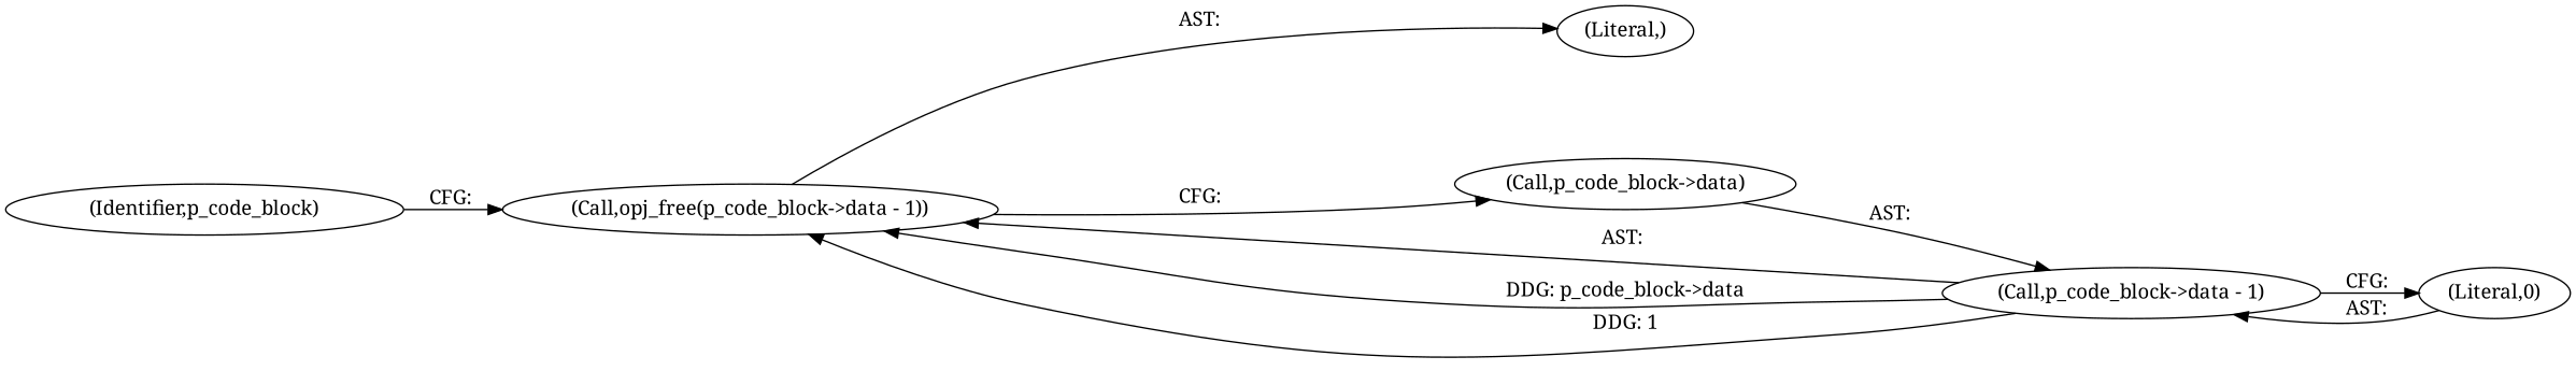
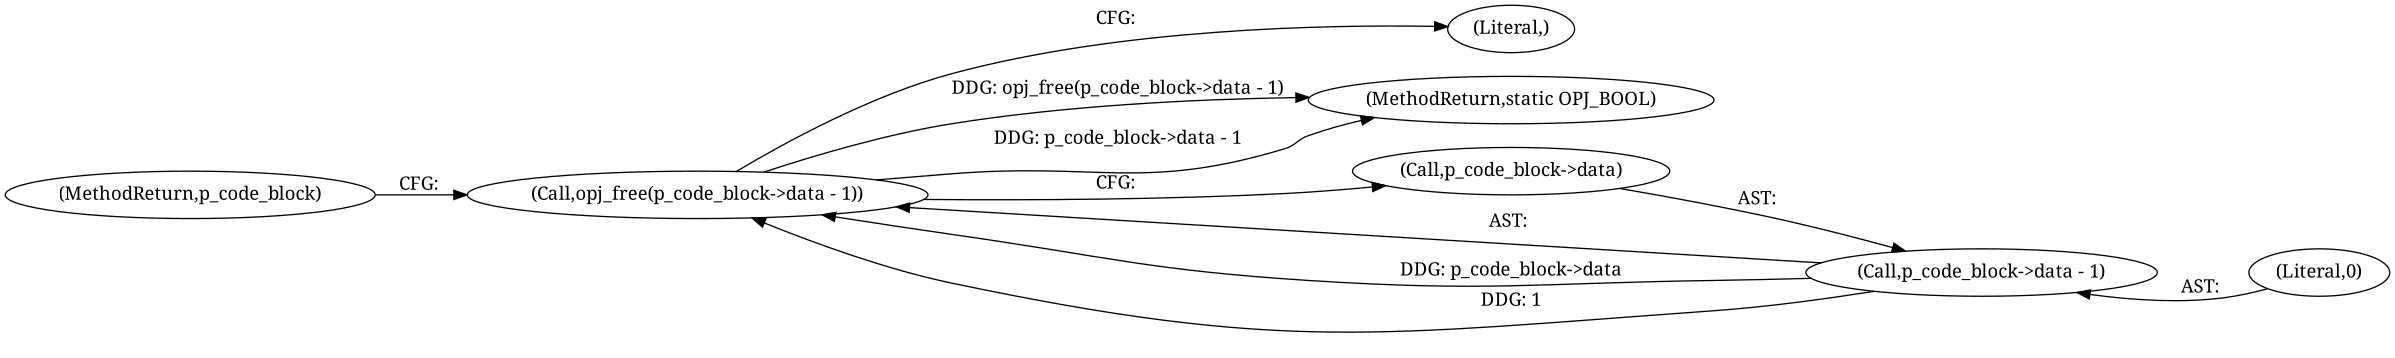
  digraph {
    fontname="Noto Serif"
    rankdir=LR
    node [fontname="Noto Serif"]
    edge [fontname="Noto Serif"]
    n1 [label="(Call,opj_free(p_code_block->data - 1))"]
    n2 [label="(Literal,)"]
+   n3 [label="(MethodReturn,static OPJ_BOOL)"]
    n4 [label="(Call,p_code_block->data)"]
    n5 [label="(Call,p_code_block->data - 1)"]
    n6 [label="(Literal,0)"]
-   n7 [label="(Identifier,p_code_block)"]
-   n1 -> n2 [label="AST: "]
+   n7 [label="(MethodReturn,p_code_block)"]
+   n1 -> n2 [label="CFG: "]
+   n1 -> n3 [label="DDG: opj_free(p_code_block->data - 1)"]
+   n1 -> n3 [label="DDG: p_code_block->data - 1"]
    n1 -> n4 [label="CFG: "]
    n4 -> n5 [label="AST: "]
    n5 -> n1 [label="AST: "]
    n5 -> n1 [label="DDG: p_code_block->data"]
    n5 -> n1 [label="DDG: 1"]
-   n5 -> n6 [label="CFG: "]
    n6 -> n5 [label="AST: "]
    n7 -> n1 [label="CFG: "]
  }
